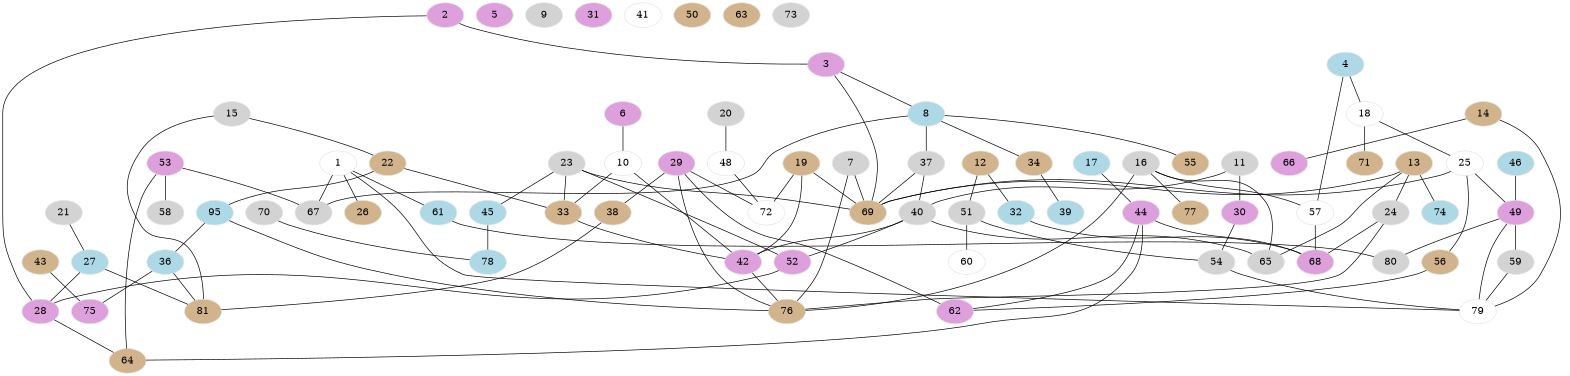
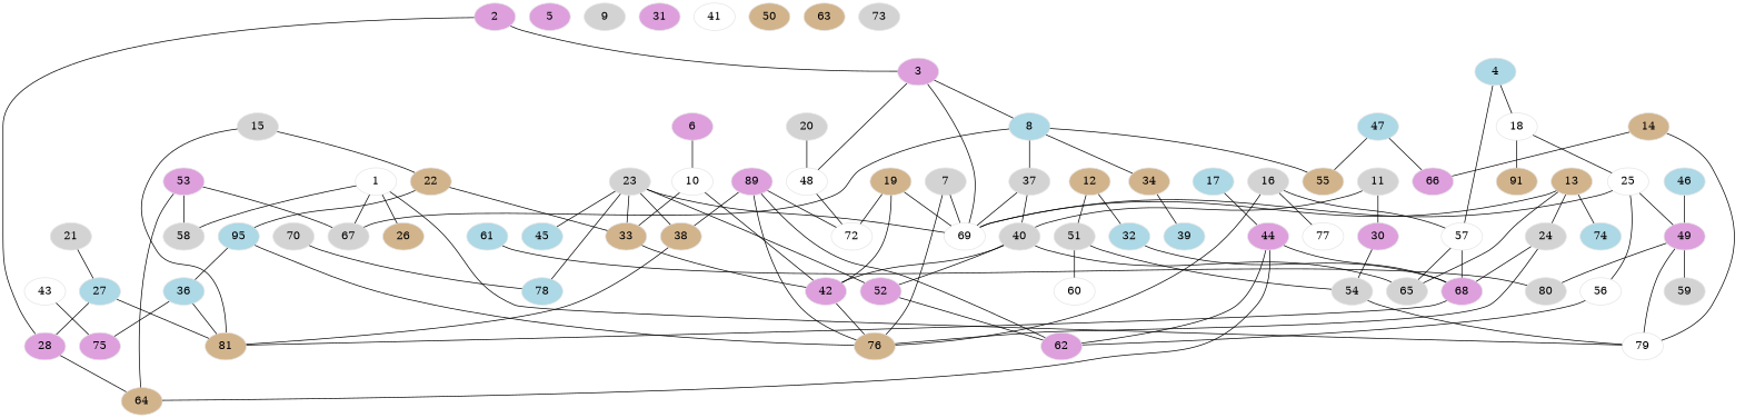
  graph {
    node [color=gray90 fillcolor=lightgrey style=filled]
    1 [fillcolor=white]
    26 [fillcolor=tan]
    61 [fillcolor=lightblue]
    67
    79 [fillcolor=white]
    80
    2 [fillcolor=plum]
    3 [fillcolor=plum]
    28 [fillcolor=plum]
    8 [fillcolor=lightblue]
    48 [fillcolor=white]
-   69 [fillcolor=tan]
+   69 [fillcolor=white]
    64 [fillcolor=tan]
    34 [fillcolor=tan]
    37
    55 [fillcolor=tan]
    72 [fillcolor=white]
    4 [fillcolor=lightblue]
    18 [fillcolor=white]
    57 [fillcolor=white]
    25 [fillcolor=white]
-   71 [fillcolor=tan]
+   71 [fillcolor=tan label=91]
    68 [fillcolor=plum]
    5 [fillcolor=plum]
    6 [fillcolor=plum]
    10 [fillcolor=white]
    33 [fillcolor=tan]
    42 [fillcolor=plum]
    7
    76 [fillcolor=tan]
    39 [fillcolor=lightblue]
    40
    9
    30 [fillcolor=plum]
    11
    54
    65
    52 [fillcolor=plum]
    12 [fillcolor=tan]
    32 [fillcolor=lightblue]
    51
    60 [fillcolor=white]
    13 [fillcolor=tan]
    24
    74 [fillcolor=lightblue]
    14 [fillcolor=tan]
    66 [fillcolor=plum]
    22 [fillcolor=tan]
    15
    81 [fillcolor=tan]
    n51 [fillcolor=lightblue label=95]
    16
-   77 [fillcolor=tan]
+   77 [fillcolor=white]
    17 [fillcolor=lightblue]
    44 [fillcolor=plum]
    62 [fillcolor=plum]
    49 [fillcolor=plum]
-   56 [fillcolor=tan]
+   56 [fillcolor=white]
    19 [fillcolor=tan]
    20
    27 [fillcolor=lightblue]
    21
    36 [fillcolor=lightblue]
    23
    38 [fillcolor=tan]
    45 [fillcolor=lightblue]
    78 [fillcolor=lightblue]
    59
-   29 [fillcolor=plum]
+   29 [fillcolor=plum label=89]
    31 [fillcolor=plum]
    75 [fillcolor=plum]
    41 [fillcolor=white]
-   43 [fillcolor=tan]
+   43 [fillcolor=white]
    46 [fillcolor=lightblue]
+   47 [fillcolor=lightblue]
    50 [fillcolor=tan]
    53 [fillcolor=plum]
    58
    63 [fillcolor=tan]
    70
    73
    1 -- 26
-   1 -- 61
+   1 -- 58
    1 -- 67
    1 -- 79
    61 -- 80
    2 -- 3
    2 -- 28
    3 -- 8
+   3 -- 48
    3 -- 69
    28 -- 64
    8 -- 67
    8 -- 34
    8 -- 37
    8 -- 55
    48 -- 72
    34 -- 39
    37 -- 69
    37 -- 40
    4 -- 18
    4 -- 57
    18 -- 25
    18 -- 71
    57 -- 68
    25 -- 69
    25 -- 49
    25 -- 56
+   68 -- 81
    6 -- 10
    10 -- 33
    10 -- 42
    33 -- 42
    42 -- 76
    7 -- 69
    7 -- 76
    40 -- 42
    40 -- 65
    40 -- 52
    30 -- 54
    11 -- 40
    11 -- 30
    54 -- 79
-   52 -- 28
+   52 -- 62
    12 -- 32
    12 -- 51
    32 -- 68
    51 -- 54
    51 -- 60
    13 -- 69
    13 -- 65
    13 -- 24
    13 -- 74
    24 -- 68
    24 -- 76
    14 -- 79
    14 -- 66
    22 -- 33
    22 -- n51
    15 -- 22
    15 -- 81
    n51 -- 76
    n51 -- 36
    16 -- 57
    16 -- 76
-   16 -- 65
+   57 -- 65
    16 -- 77
    17 -- 44
    44 -- 64
    44 -- 68
    44 -- 62
    49 -- 79
    49 -- 80
    49 -- 59
    56 -- 62
    19 -- 69
    19 -- 72
    19 -- 42
    20 -- 48
    27 -- 28
    27 -- 81
    21 -- 27
    36 -- 81
    36 -- 75
    23 -- 69
    23 -- 33
    23 -- 52
+   23 -- 38
    23 -- 45
    38 -- 81
-   45 -- 78
-   59 -- 79
+   23 -- 78
    29 -- 72
    29 -- 76
    29 -- 62
    29 -- 38
    43 -- 75
    46 -- 49
+   47 -- 55
+   47 -- 66
    53 -- 67
    53 -- 64
    53 -- 58
    70 -- 78
  }
